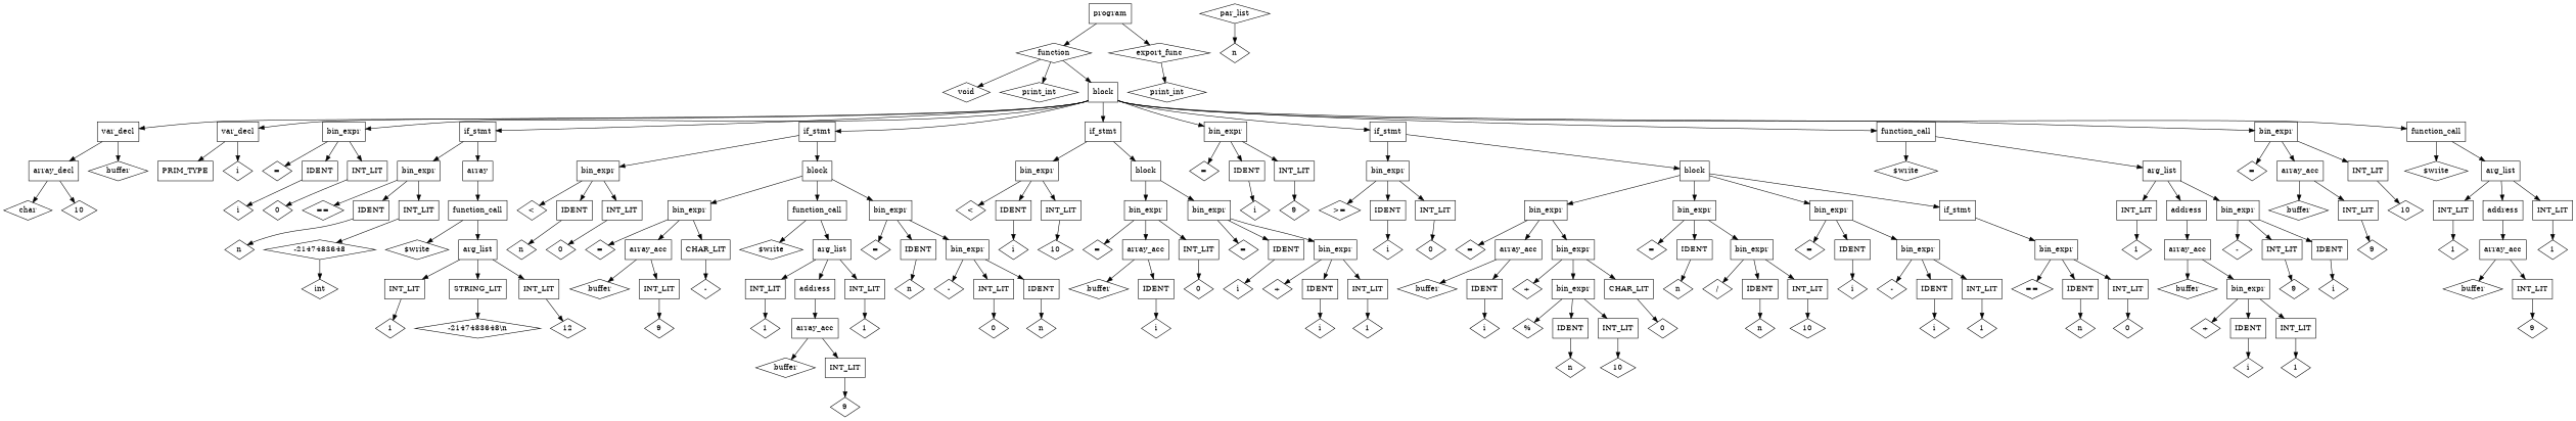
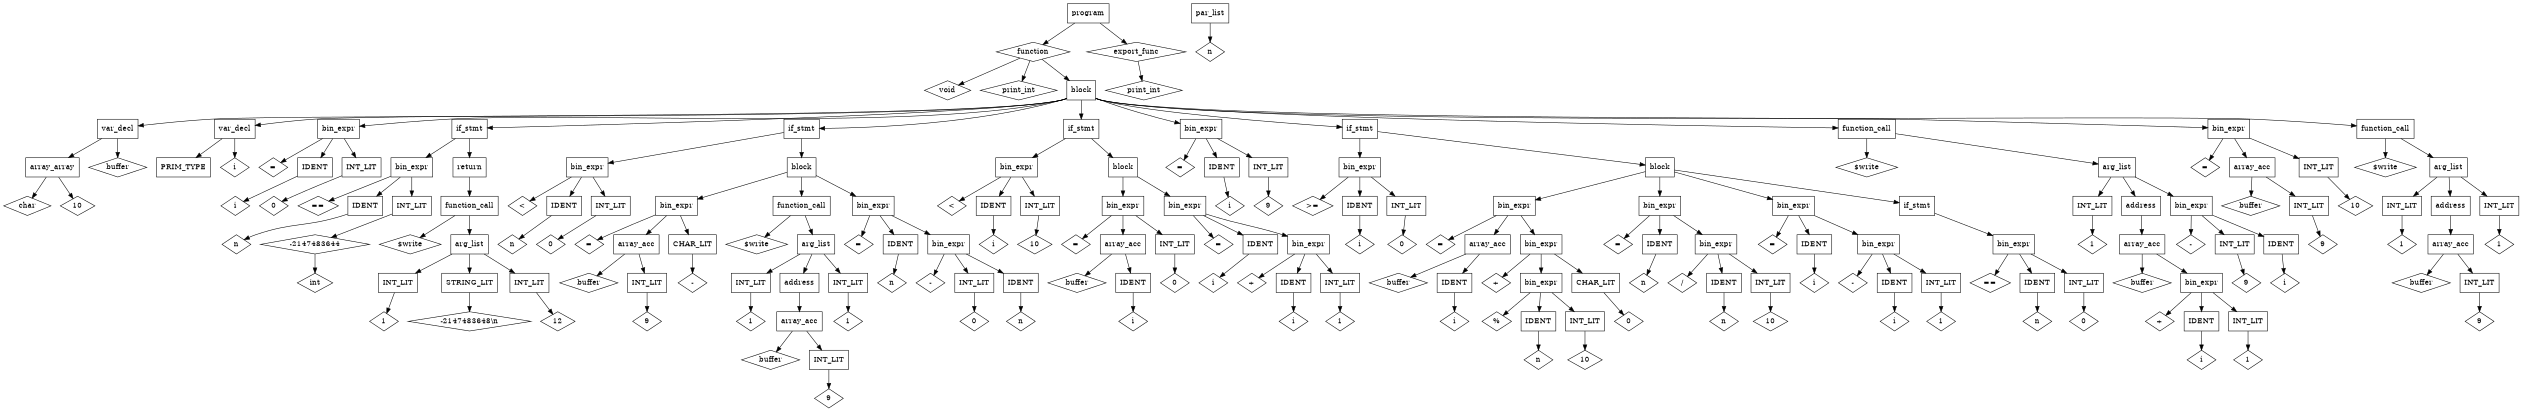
  digraph {
    node [shape=box]
    n1 [label=program]
    n2 [label=function shape=diamond]
    n3 [label=export_func shape=diamond]
    n4 [label=void shape=diamond]
    n5 [label=print_int shape=diamond]
    n6 [label=block]
    n7 [label=print_int shape=diamond]
-   n8 [label=par_list shape=diamond]
+   n8 [label=par_list]
    n9 [label=n shape=diamond]
    n10 [label=var_decl]
    n11 [label=var_decl]
    n12 [label=bin_expr]
    n13 [label=if_stmt]
    n14 [label=if_stmt]
    n15 [label=if_stmt]
    n16 [label=bin_expr]
    n17 [label=if_stmt]
    n18 [label=function_call]
    n19 [label=bin_expr]
    n20 [label=function_call]
-   n21 [label=array_decl]
+   n21 [label=array_array]
    n22 [label=buffer shape=diamond]
    n23 [label=PRIM_TYPE]
    n24 [label=i shape=diamond]
    n25 [label="=" shape=diamond]
    n26 [label=IDENT]
    n27 [label=INT_LIT]
    n28 [label=bin_expr]
-   n29 [label=array]
+   n29 [label=return]
    n30 [label=bin_expr]
    n31 [label=block]
    n32 [label=bin_expr]
    n33 [label=block]
    n34 [label="=" shape=diamond]
    n35 [label=IDENT]
    n36 [label=INT_LIT]
    n37 [label=bin_expr]
    n38 [label=block]
    n39 [label="$write" shape=diamond]
    n40 [label=arg_list]
    n41 [label="=" shape=diamond]
    n42 [label=array_acc]
    n43 [label=INT_LIT]
    n44 [label="$write" shape=diamond]
    n45 [label=arg_list]
    n46 [label=char shape=diamond]
    n47 [label=10 shape=diamond]
    n48 [label=i shape=diamond]
    n49 [label=0 shape=diamond]
    n50 [label="==" shape=diamond]
    n51 [label=IDENT]
    n52 [label=INT_LIT]
    n53 [label=function_call]
    n54 [label="<" shape=diamond]
    n55 [label=IDENT]
    n56 [label=INT_LIT]
    n57 [label=bin_expr]
    n58 [label=function_call]
    n59 [label=bin_expr]
    n60 [label="<" shape=diamond]
    n61 [label=IDENT]
    n62 [label=INT_LIT]
    n63 [label=bin_expr]
    n64 [label=bin_expr]
    n65 [label=i shape=diamond]
    n66 [label=9 shape=diamond]
    n67 [label=">=" shape=diamond]
    n68 [label=IDENT]
    n69 [label=INT_LIT]
    n70 [label=bin_expr]
    n71 [label=bin_expr]
    n72 [label=bin_expr]
    n73 [label=if_stmt]
    n74 [label=INT_LIT]
    n75 [label=address]
    n76 [label=bin_expr]
    n77 [label=buffer shape=diamond]
    n78 [label=INT_LIT]
    n79 [label=10 shape=diamond]
    n80 [label=INT_LIT]
    n81 [label=address]
    n82 [label=INT_LIT]
    n83 [label=int shape=diamond]
    n84 [label=n shape=diamond]
-   n85 [label=-2147483648 shape=diamond]
+   n85 [label=-2147483644 shape=diamond]
    n86 [label="$write" shape=diamond]
    n87 [label=arg_list]
    n88 [label=INT_LIT]
    n89 [label=STRING_LIT]
    n90 [label=INT_LIT]
    n91 [label=1 shape=diamond]
    n92 [label="-2147483648\\n" shape=diamond]
    n93 [label=12 shape=diamond]
    n94 [label=n shape=diamond]
    n95 [label=0 shape=diamond]
    n96 [label="=" shape=diamond]
    n97 [label=array_acc]
    n98 [label=CHAR_LIT]
    n99 [label="$write" shape=diamond]
    n100 [label=arg_list]
    n101 [label="=" shape=diamond]
    n102 [label=IDENT]
    n103 [label=bin_expr]
    n104 [label=buffer shape=diamond]
    n105 [label=INT_LIT]
    n106 [label="-" shape=diamond]
    n107 [label=INT_LIT]
    n108 [label=address]
    n109 [label=INT_LIT]
    n110 [label=n shape=diamond]
    n111 [label="-" shape=diamond]
    n112 [label=INT_LIT]
    n113 [label=IDENT]
    n114 [label=9 shape=diamond]
    n115 [label=1 shape=diamond]
    n116 [label=array_acc]
    n117 [label=1 shape=diamond]
    n118 [label=buffer shape=diamond]
    n119 [label=INT_LIT]
    n120 [label=9 shape=diamond]
    n121 [label=0 shape=diamond]
    n122 [label=n shape=diamond]
    n123 [label=i shape=diamond]
    n124 [label=10 shape=diamond]
    n125 [label="=" shape=diamond]
    n126 [label=array_acc]
    n127 [label=INT_LIT]
    n128 [label="=" shape=diamond]
    n129 [label=IDENT]
    n130 [label=bin_expr]
    n131 [label=buffer shape=diamond]
    n132 [label=IDENT]
    n133 [label=0 shape=diamond]
    n134 [label=i shape=diamond]
    n135 [label="+" shape=diamond]
    n136 [label=IDENT]
    n137 [label=INT_LIT]
    n138 [label=i shape=diamond]
    n139 [label=i shape=diamond]
    n140 [label=1 shape=diamond]
    n141 [label=i shape=diamond]
    n142 [label=0 shape=diamond]
    n143 [label="=" shape=diamond]
    n144 [label=array_acc]
    n145 [label=bin_expr]
    n146 [label="=" shape=diamond]
    n147 [label=IDENT]
    n148 [label=bin_expr]
    n149 [label="=" shape=diamond]
    n150 [label=IDENT]
    n151 [label=bin_expr]
    n152 [label=bin_expr]
    n153 [label=buffer shape=diamond]
    n154 [label=IDENT]
    n155 [label="+" shape=diamond]
    n156 [label=bin_expr]
    n157 [label=CHAR_LIT]
    n158 [label=n shape=diamond]
    n159 [label="/" shape=diamond]
    n160 [label=IDENT]
    n161 [label=INT_LIT]
    n162 [label=i shape=diamond]
    n163 [label="-" shape=diamond]
    n164 [label=IDENT]
    n165 [label=INT_LIT]
    n166 [label="==" shape=diamond]
    n167 [label=IDENT]
    n168 [label=INT_LIT]
    n169 [label=i shape=diamond]
    n170 [label="%" shape=diamond]
    n171 [label=IDENT]
    n172 [label=INT_LIT]
    n173 [label=0 shape=diamond]
    n174 [label=n shape=diamond]
    n175 [label=10 shape=diamond]
    n176 [label=n shape=diamond]
    n177 [label=10 shape=diamond]
    n178 [label=i shape=diamond]
    n179 [label=1 shape=diamond]
    n180 [label=n shape=diamond]
    n181 [label=0 shape=diamond]
    n182 [label=1 shape=diamond]
    n183 [label=array_acc]
    n184 [label="-" shape=diamond]
    n185 [label=INT_LIT]
    n186 [label=IDENT]
    n187 [label=buffer shape=diamond]
    n188 [label=bin_expr]
    n189 [label=9 shape=diamond]
    n190 [label=i shape=diamond]
    n191 [label="+" shape=diamond]
    n192 [label=IDENT]
    n193 [label=INT_LIT]
    n194 [label=i shape=diamond]
    n195 [label=1 shape=diamond]
    n196 [label=9 shape=diamond]
    n197 [label=1 shape=diamond]
    n198 [label=array_acc]
    n199 [label=1 shape=diamond]
    n200 [label=buffer shape=diamond]
    n201 [label=INT_LIT]
    n202 [label=9 shape=diamond]
    n1 -> n2
    n1 -> n3
    n2 -> n4
    n2 -> n5
    n2 -> n6
    n3 -> n7
    n6 -> n10
    n6 -> n11
    n6 -> n12
    n6 -> n13
    n6 -> n14
    n6 -> n15
    n6 -> n16
    n6 -> n17
    n6 -> n18
    n6 -> n19
    n6 -> n20
    n8 -> n9
    n10 -> n21
    n10 -> n22
    n11 -> n23
    n11 -> n24
    n12 -> n25
    n12 -> n26
    n12 -> n27
    n13 -> n28
    n13 -> n29
    n14 -> n30
    n14 -> n31
    n15 -> n32
    n15 -> n33
    n16 -> n34
    n16 -> n35
    n16 -> n36
    n17 -> n37
    n17 -> n38
    n18 -> n39
    n18 -> n40
    n19 -> n41
    n19 -> n42
    n19 -> n43
    n20 -> n44
    n20 -> n45
    n21 -> n46
    n21 -> n47
    n26 -> n48
    n27 -> n49
    n28 -> n50
    n28 -> n51
    n28 -> n52
    n29 -> n53
    n30 -> n54
    n30 -> n55
    n30 -> n56
    n31 -> n57
    n31 -> n58
    n31 -> n59
    n32 -> n60
    n32 -> n61
    n32 -> n62
    n33 -> n63
    n33 -> n64
    n35 -> n65
    n36 -> n66
    n37 -> n67
    n37 -> n68
    n37 -> n69
    n38 -> n70
    n38 -> n71
    n38 -> n72
    n38 -> n73
    n40 -> n74
    n40 -> n75
    n40 -> n76
    n42 -> n77
    n42 -> n78
    n43 -> n79
    n45 -> n80
    n45 -> n81
    n45 -> n82
    n51 -> n84
    n52 -> n85
    n53 -> n86
    n53 -> n87
    n55 -> n94
    n56 -> n95
    n57 -> n96
    n57 -> n97
    n57 -> n98
    n58 -> n99
    n58 -> n100
    n59 -> n101
    n59 -> n102
    n59 -> n103
    n61 -> n123
    n62 -> n124
    n63 -> n125
    n63 -> n126
    n63 -> n127
    n64 -> n128
    n64 -> n129
    n64 -> n130
    n68 -> n141
    n69 -> n142
    n70 -> n143
    n70 -> n144
    n70 -> n145
    n71 -> n146
    n71 -> n147
    n71 -> n148
    n72 -> n149
    n72 -> n150
    n72 -> n151
    n73 -> n152
    n74 -> n182
    n75 -> n183
    n76 -> n184
    n76 -> n185
    n76 -> n186
    n78 -> n196
    n80 -> n197
    n81 -> n198
    n82 -> n199
    n85 -> n83
    n87 -> n88
    n87 -> n89
    n87 -> n90
    n88 -> n91
    n89 -> n92
    n90 -> n93
    n97 -> n104
    n97 -> n105
    n98 -> n106
    n100 -> n107
    n100 -> n108
    n100 -> n109
    n102 -> n110
    n103 -> n111
    n103 -> n112
    n103 -> n113
    n105 -> n114
    n107 -> n115
    n108 -> n116
    n109 -> n117
    n112 -> n121
    n113 -> n122
    n116 -> n118
    n116 -> n119
    n119 -> n120
    n126 -> n131
    n126 -> n132
    n127 -> n133
    n129 -> n134
    n130 -> n135
    n130 -> n136
    n130 -> n137
    n132 -> n138
    n136 -> n139
    n137 -> n140
    n144 -> n153
    n144 -> n154
    n145 -> n155
    n145 -> n156
    n145 -> n157
    n147 -> n158
    n148 -> n159
    n148 -> n160
    n148 -> n161
    n150 -> n162
    n151 -> n163
    n151 -> n164
    n151 -> n165
    n152 -> n166
    n152 -> n167
    n152 -> n168
    n154 -> n169
    n156 -> n170
    n156 -> n171
    n156 -> n172
    n157 -> n173
    n160 -> n176
    n161 -> n177
    n164 -> n178
    n165 -> n179
    n167 -> n180
    n168 -> n181
    n171 -> n174
    n172 -> n175
    n183 -> n187
    n183 -> n188
    n185 -> n189
    n186 -> n190
    n188 -> n191
    n188 -> n192
    n188 -> n193
    n192 -> n194
    n193 -> n195
    n198 -> n200
    n198 -> n201
    n201 -> n202
  }
